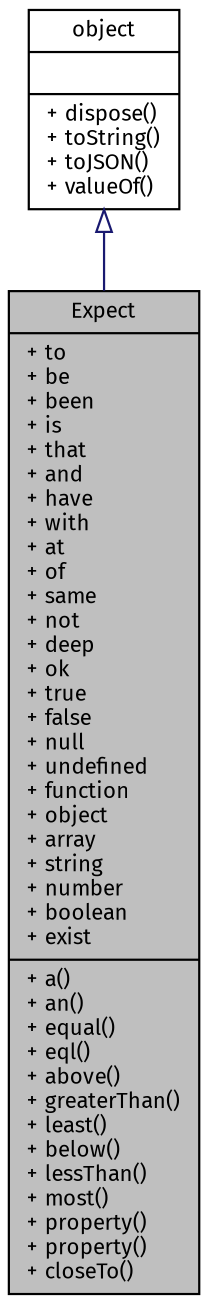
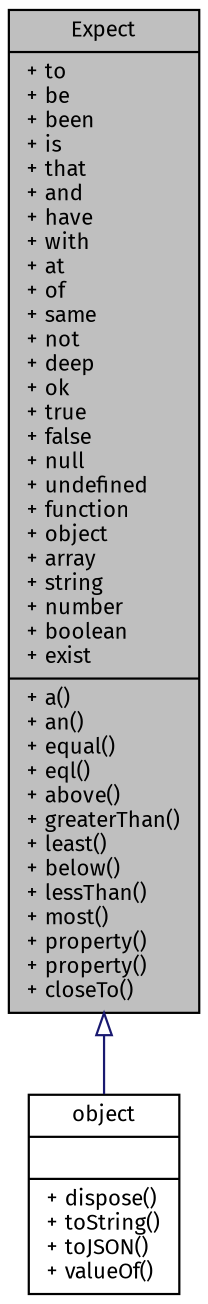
  digraph {
    fontname="Fira Sans"
    node [color=black fontname="Fira Sans" fontsize=10 shape=record style=filled]
    n1 [fillcolor=grey75 fontcolor=black height=0.2 label="{Expect\n|+ to\l+ be\l+ been\l+ is\l+ that\l+ and\l+ have\l+ with\l+ at\l+ of\l+ same\l+ not\l+ deep\l+ ok\l+ true\l+ false\l+ null\l+ undefined\l+ function\l+ object\l+ array\l+ string\l+ number\l+ boolean\l+ exist\l|+ a()\l+ an()\l+ equal()\l+ eql()\l+ above()\l+ greaterThan()\l+ least()\l+ below()\l+ lessThan()\l+ most()\l+ property()\l+ property()\l+ closeTo()\l}" width=0.4]
    n2 [fillcolor=white height=0.2 label="{object\n||+ dispose()\l+ toString()\l+ toJSON()\l+ valueOf()\l}" width=0.4]
-   n2 -> n1 [arrowtail=onormal color=midnightblue dir=back fontname="Fira Sans" fontsize=10 labelfontname=Helvetica labelfontsize=10 style=solid]
+   n1 -> n2 [arrowtail=onormal color=midnightblue dir=back fontname="Fira Sans" fontsize=10 labelfontname=Helvetica labelfontsize=10 style=solid]
  }
